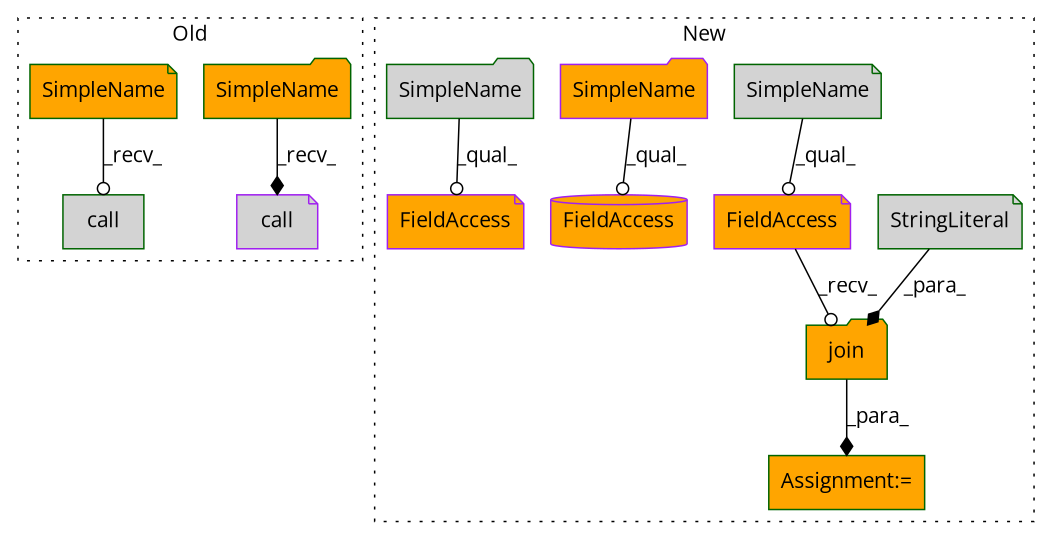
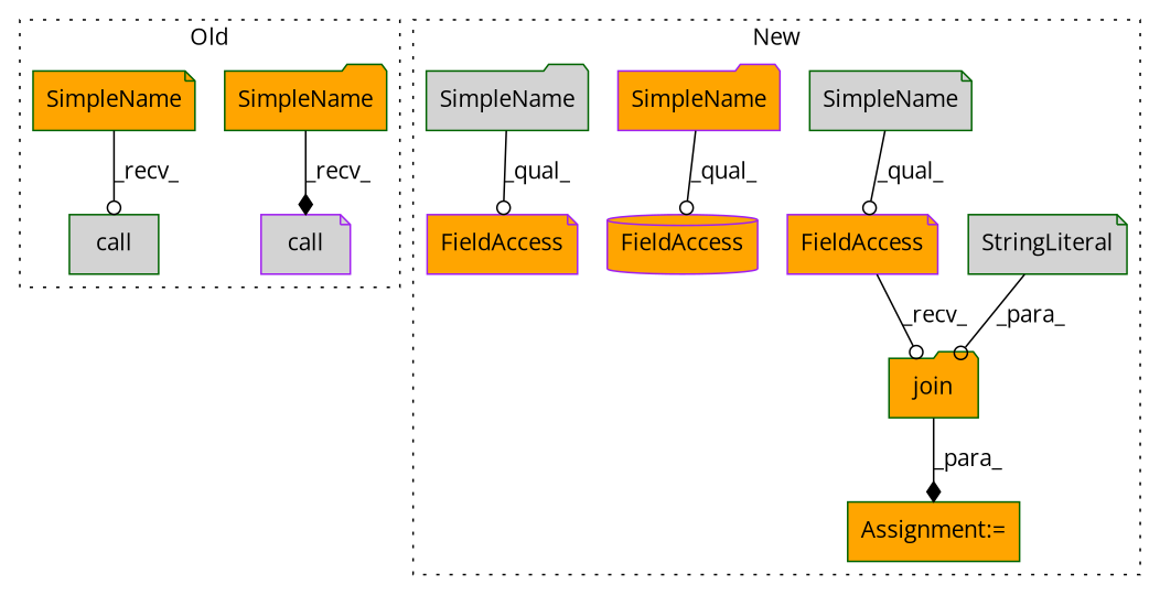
  digraph {
    fontname="Open Sans"
    node [a=42 color=darkgreen fillcolor=orange fontname="Open Sans" l="5,1" s=643 shape=note style=filled]
    edge [arrowhead=odot fontname="Open Sans"]
    n1 [a=32 color=purple fillcolor=lightgrey label=call s="553,566"]
    n2 [a=32 fillcolor=lightgrey label=call s="804,817" shape=box]
    n3 [l=10 label=SimpleName s=542 shape=folder]
    n4 [l=10 label=SimpleName s=793]
    n5 [a=32 label=join s="651,674" shape=folder]
    n6 [a=22 color=purple l=7 label=FieldAccess]
    n7 [a=45 fillcolor=lightgrey l=12 label=StringLiteral s=662]
    n8 [a=7 l=1 label="Assignment:=" s=642 shape=box]
    n9 [a=22 color=purple l=7 label=FieldAccess s=426 shape=cylinder]
    n10 [a=22 color=purple l=7 label=FieldAccess s=851]
    n11 [fillcolor=lightgrey l=2 label=SimpleName]
    n12 [color=purple l=2 label=SimpleName s=426 shape=folder]
    n13 [fillcolor=lightgrey l=2 label=SimpleName s=851 shape=folder]
    subgraph cluster_1 {
      label=Old
      style=dotted
      n1
      n2
      n3
      n4
    }
    subgraph cluster_2 {
      label=New
      style=dotted
      n5
      n6
      n7
      n8
      n9
      n10
      n11
      n12
      n13
    }
    n3 -> n1 [arrowhead=diamond label=_recv_]
    n4 -> n2 [label=_recv_]
    n5 -> n8 [arrowhead=diamond label=_para_]
    n6 -> n5 [label=_recv_]
-   n7 -> n5 [arrowhead=diamond label=_para_]
+   n7 -> n5 [label=_para_]
    n11 -> n6 [label=_qual_]
    n12 -> n9 [label=_qual_]
    n13 -> n10 [label=_qual_]
  }
